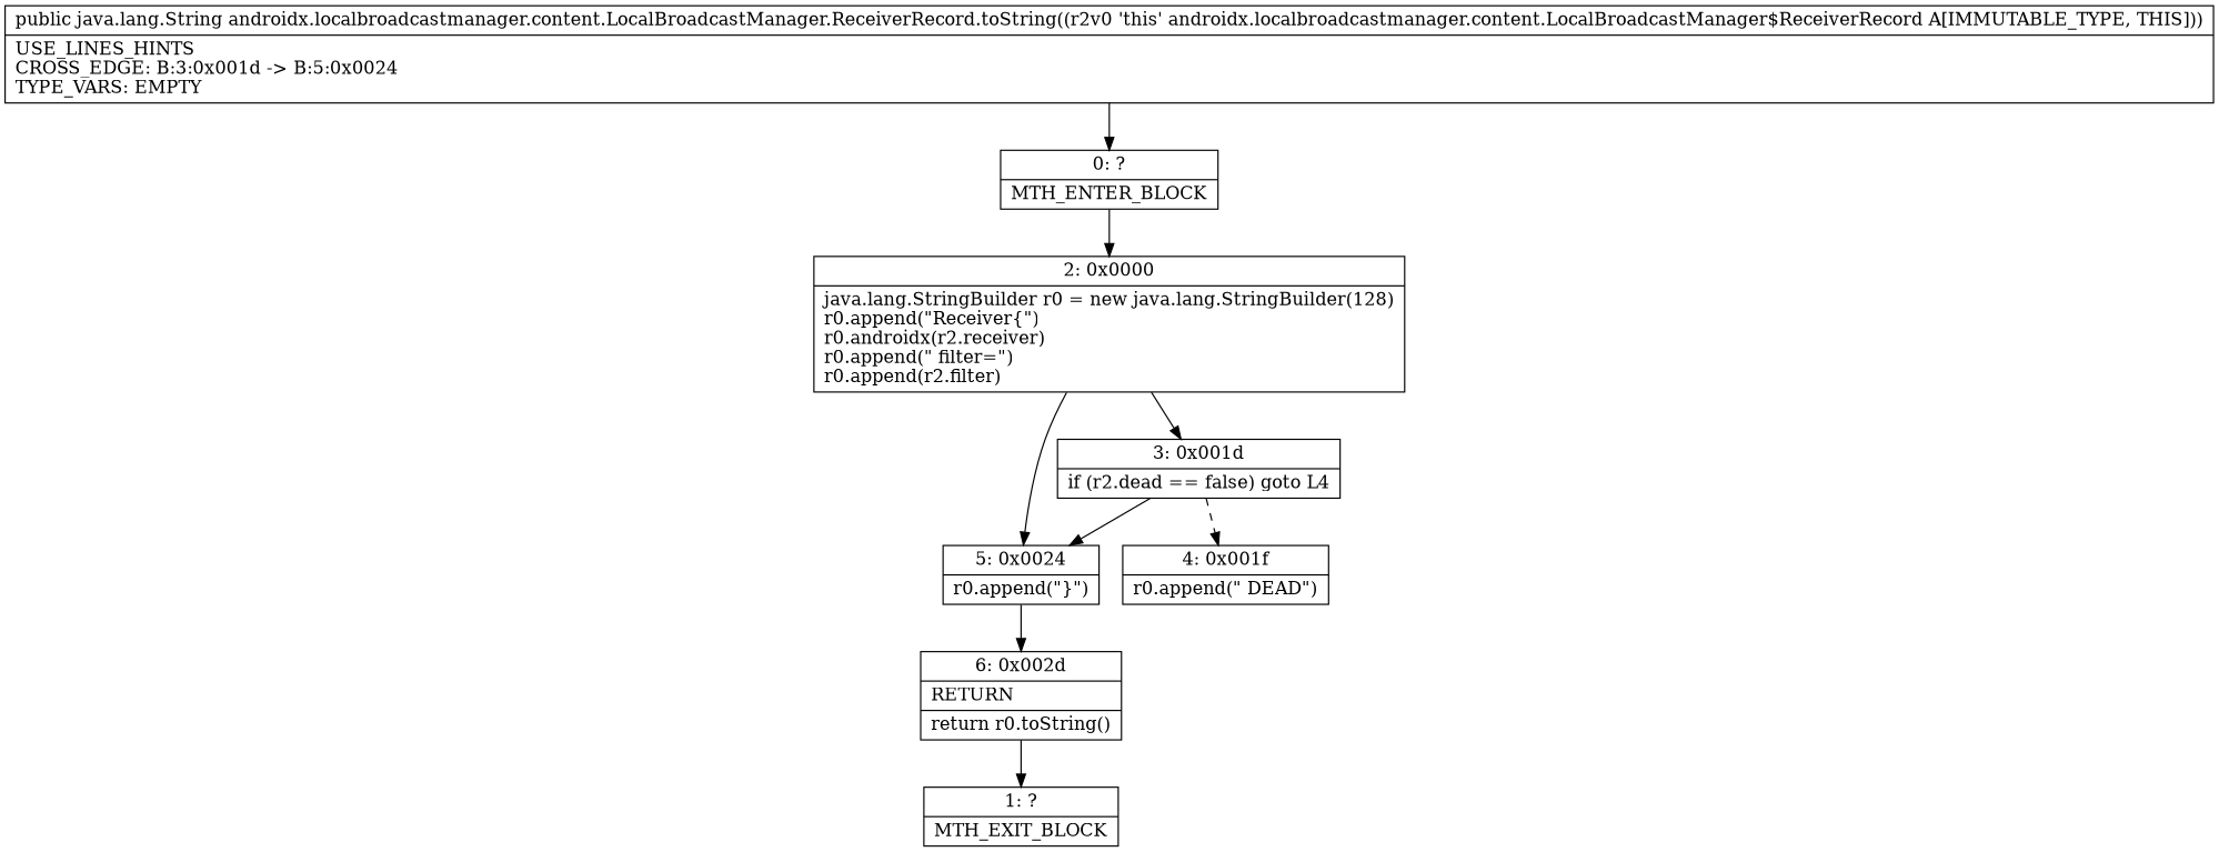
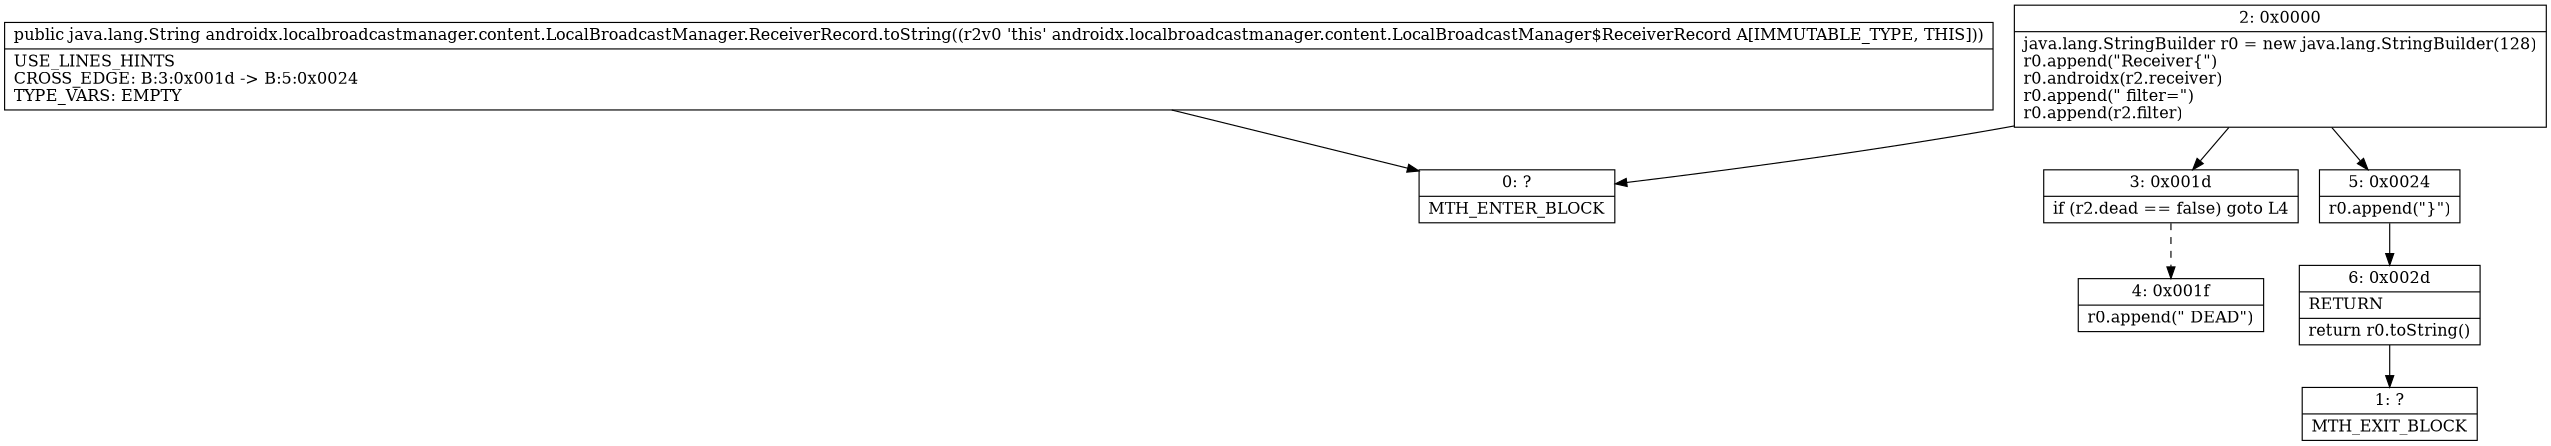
  digraph {
    node [shape=record]
    n1 [label="{0\:\ ?|MTH_ENTER_BLOCK\l}"]
    n2 [label="{2\:\ 0x0000|java.lang.StringBuilder r0 = new java.lang.StringBuilder(128)\lr0.append(\"Receiver\{\")\lr0.androidx(r2.receiver)\lr0.append(\" filter=\")\lr0.append(r2.filter)\l}"]
    n3 [label="{3\:\ 0x001d|if (r2.dead == false) goto L4\l}"]
    n4 [label="{5\:\ 0x0024|r0.append(\"\}\")\l}"]
    n5 [label="{4\:\ 0x001f|r0.append(\" DEAD\")\l}"]
    n6 [label="{6\:\ 0x002d|RETURN\l|return r0.toString()\l}"]
    n7 [label="{1\:\ ?|MTH_EXIT_BLOCK\l}"]
    n8 [label="{public java.lang.String androidx.localbroadcastmanager.content.LocalBroadcastManager.ReceiverRecord.toString((r2v0 'this' androidx.localbroadcastmanager.content.LocalBroadcastManager$ReceiverRecord A[IMMUTABLE_TYPE, THIS]))  | USE_LINES_HINTS\lCROSS_EDGE: B:3:0x001d \-\> B:5:0x0024\lTYPE_VARS: EMPTY\l}"]
-   n1 -> n2
+   n2 -> n1
    n2 -> n3
    n2 -> n4
-   n3 -> n4
    n3 -> n5 [style=dashed]
    n4 -> n6
    n6 -> n7
    n8 -> n1
  }
